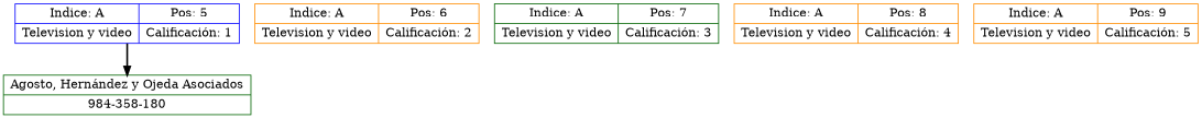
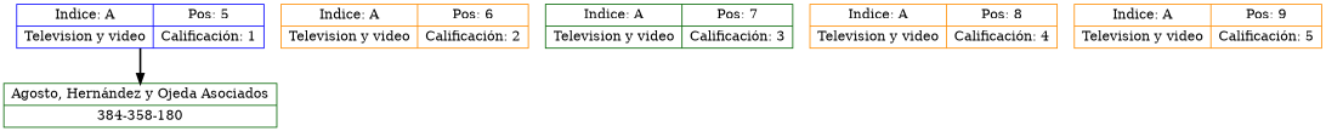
  digraph {
    node [color=darkorange shape=record]
    n1 [color=blue fillcolor=green label="{Indice: A|Television y video}|{Pos: 5|Calificación: 1}"]
-   n2 [color=darkgreen label="{Agosto, Hernández y Ojeda Asociados|984-358-180}"]
+   n2 [color=darkgreen label="{Agosto, Hernández y Ojeda Asociados|384-358-180}"]
    n3 [fillcolor=blue label="{Indice: A|Television y video}|{Pos: 6|Calificación: 2}"]
    n4 [color=darkgreen fillcolor=orange label="{Indice: A|Television y video}|{Pos: 7|Calificación: 3}"]
    n5 [fillcolor=gray label="{Indice: A|Television y video}|{Pos: 8|Calificación: 4}"]
    n6 [fillcolor=red label="{Indice: A|Television y video}|{Pos: 9|Calificación: 5}"]
    n1 -> n2 [style=bold]
  }
